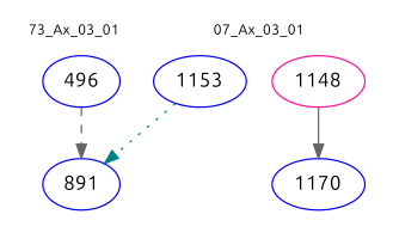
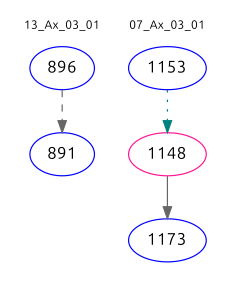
  digraph {
    fontname=Ubuntu
    node [color=blue fontname=Ubuntu]
    edge [color=gray40 fontname=Ubuntu]
-   n1 [label=496]
+   n1 [label=896]
    n2 [label=891]
    n3 [label=1153]
    n4 [color=deeppink label=1148]
-   n5 [label=1170]
+   n5 [label=1173]
    subgraph cluster_1 {
      color=white
      fontsize=10
-     label="73_Ax_03_01"
+     label="13_Ax_03_01"
      n1
      n2
    }
    subgraph cluster_2 {
      color=white
      fontsize=10
      label="07_Ax_03_01"
      n3
      n4
      n5
    }
    n1 -> n2 [style=dashed]
-   n3 -> n2 [color=teal style=dotted]
+   n3 -> n4 [color=teal style=dotted]
    n4 -> n5 [style=solid]
  }
